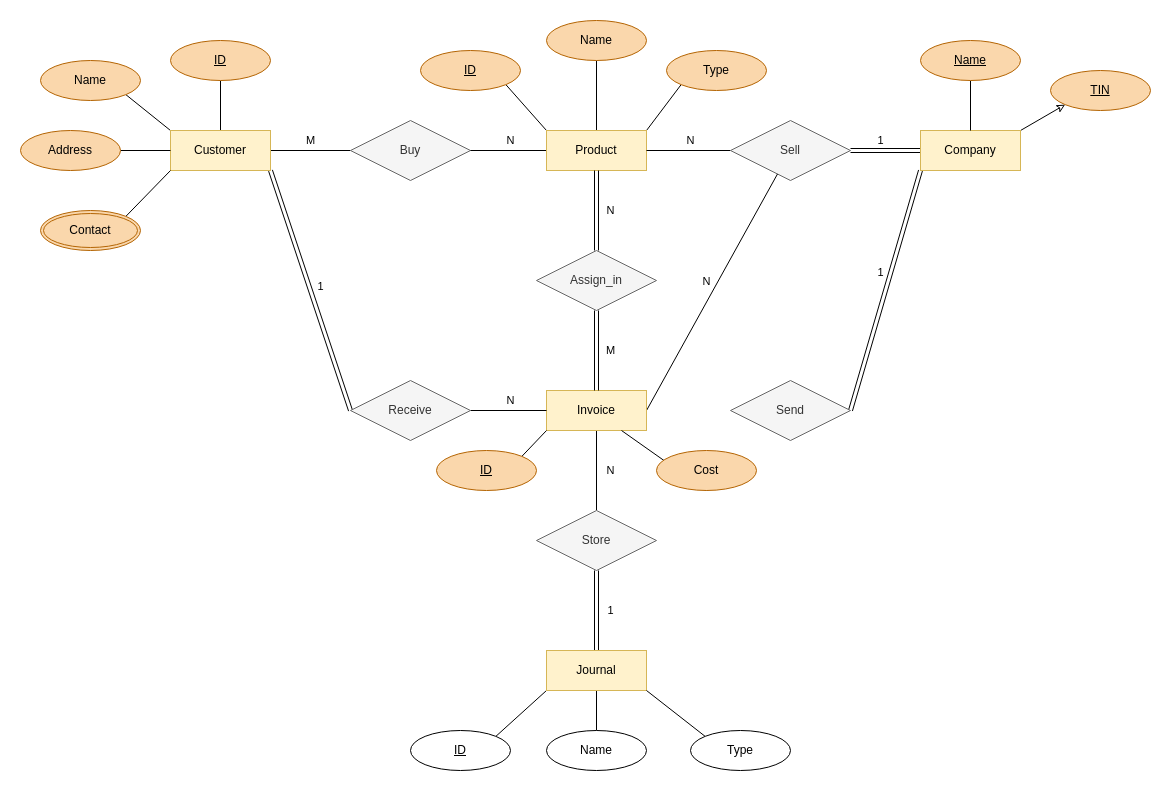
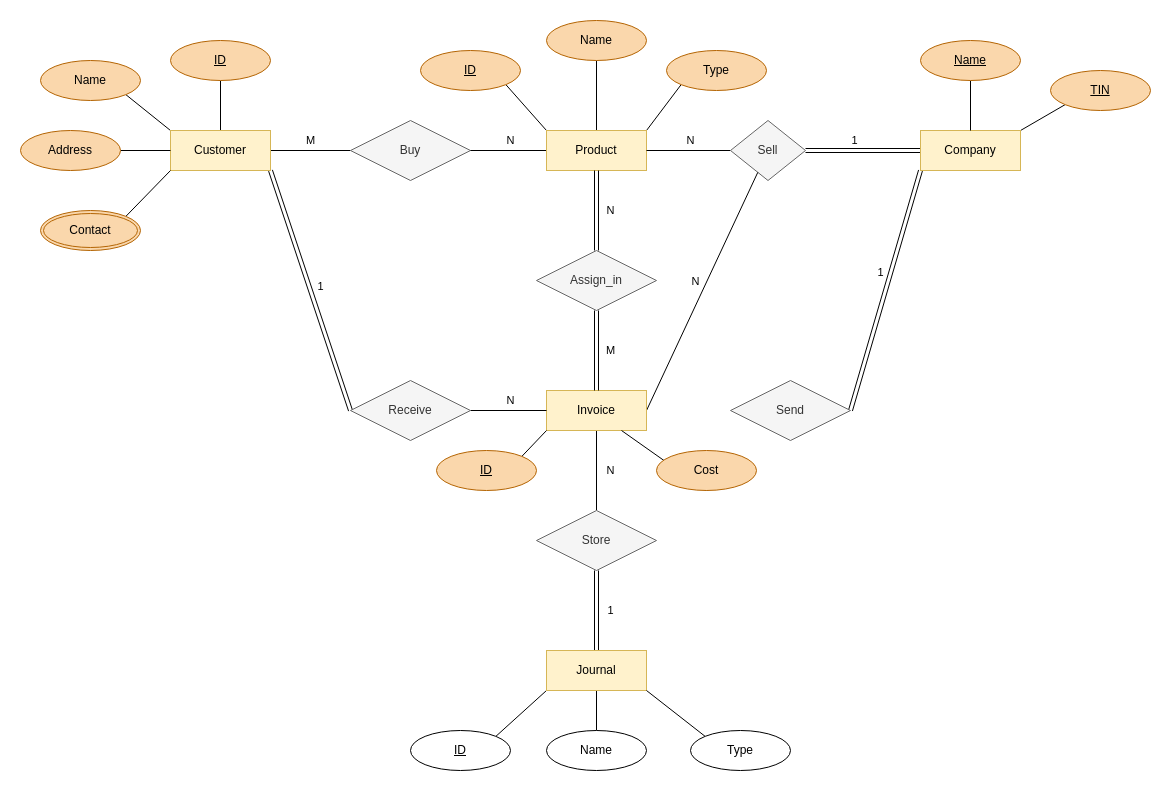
  <mxCell id="0" />
  <mxCell id="1" parent="0" />
  <mxCell id="2" style="edgeStyle=none;rounded=0;orthogonalLoop=1;jettySize=auto;html=1;entryX=0.5;entryY=1;entryDx=0;entryDy=0;endArrow=none;endFill=0;strokeColor=#000000;" parent="1" source="6" target="9" edge="1"><mxGeometry relative="1" as="geometry" /></mxCell>
  <mxCell id="3" style="edgeStyle=none;rounded=0;orthogonalLoop=1;jettySize=auto;html=1;exitX=0;exitY=0;exitDx=0;exitDy=0;entryX=1;entryY=1;entryDx=0;entryDy=0;endArrow=none;endFill=0;strokeColor=#000000;" parent="1" source="6" target="10" edge="1"><mxGeometry relative="1" as="geometry" /></mxCell>
  <mxCell id="4" value="M" style="edgeStyle=none;rounded=0;orthogonalLoop=1;jettySize=auto;html=1;exitX=1;exitY=0.5;exitDx=0;exitDy=0;entryX=0;entryY=0.5;entryDx=0;entryDy=0;endArrow=none;endFill=0;strokeColor=#000000;" parent="1" source="6" target="13" edge="1"><mxGeometry y="10" relative="1" as="geometry"><mxPoint as="offset" /></mxGeometry></mxCell>
  <mxCell id="5" value="1" style="edgeStyle=none;rounded=0;orthogonalLoop=1;jettySize=auto;html=1;exitX=1;exitY=1;exitDx=0;exitDy=0;entryX=0;entryY=0.5;entryDx=0;entryDy=0;endArrow=none;endFill=0;strokeColor=#000000;shape=link;" parent="1" source="6" target="33" edge="1"><mxGeometry x="-0.003" y="11" relative="1" as="geometry"><mxPoint as="offset" /></mxGeometry></mxCell>
  <mxCell id="6" value="Customer" style="whiteSpace=wrap;html=1;align=center;fillColor=#fff2cc;strokeColor=#d6b656;" parent="1" vertex="1"><mxGeometry x="170" y="130" width="100" height="40" as="geometry" /></mxCell>
  <mxCell id="7" style="edgeStyle=none;rounded=0;orthogonalLoop=1;jettySize=auto;html=1;entryX=0;entryY=0.5;entryDx=0;entryDy=0;endArrow=none;endFill=0;strokeColor=#000000;" parent="1" source="8" target="6" edge="1"><mxGeometry relative="1" as="geometry" /></mxCell>
  <mxCell id="8" value="Address" style="ellipse;whiteSpace=wrap;html=1;align=center;fillColor=#fad7ac;strokeColor=#b46504;" parent="1" vertex="1"><mxGeometry x="20" y="130" width="100" height="40" as="geometry" /></mxCell>
  <mxCell id="9" value="ID" style="ellipse;whiteSpace=wrap;html=1;align=center;fontStyle=4;fillColor=#fad7ac;strokeColor=#b46504;" parent="1" vertex="1"><mxGeometry x="170" y="40" width="100" height="40" as="geometry" /></mxCell>
  <mxCell id="10" value="Name" style="ellipse;whiteSpace=wrap;html=1;align=center;fillColor=#fad7ac;strokeColor=#b46504;" parent="1" vertex="1"><mxGeometry x="40" y="60" width="100" height="40" as="geometry" /></mxCell>
  <mxCell id="11" style="edgeStyle=none;rounded=0;orthogonalLoop=1;jettySize=auto;html=1;exitX=1;exitY=0;exitDx=0;exitDy=0;entryX=0;entryY=1;entryDx=0;entryDy=0;endArrow=none;endFill=0;strokeColor=#000000;" parent="1" source="12" target="6" edge="1"><mxGeometry relative="1" as="geometry" /></mxCell>
  <mxCell id="12" value="Contact" style="ellipse;shape=doubleEllipse;margin=3;whiteSpace=wrap;html=1;align=center;fillColor=#fad7ac;strokeColor=#b46504;" parent="1" vertex="1"><mxGeometry x="40" y="210" width="100" height="40" as="geometry" /></mxCell>
  <mxCell id="13" value="Buy" style="shape=rhombus;perimeter=rhombusPerimeter;whiteSpace=wrap;html=1;align=center;fillColor=#f5f5f5;strokeColor=#666666;fontColor=#333333;" parent="1" vertex="1"><mxGeometry x="350" y="120" width="120" height="60" as="geometry" /></mxCell>
  <mxCell id="14" style="edgeStyle=none;rounded=0;orthogonalLoop=1;jettySize=auto;html=1;exitX=0.5;exitY=0;exitDx=0;exitDy=0;endArrow=none;endFill=0;strokeColor=#000000;" parent="1" source="18" target="24" edge="1"><mxGeometry relative="1" as="geometry" /></mxCell>
  <mxCell id="15" style="edgeStyle=none;rounded=0;orthogonalLoop=1;jettySize=auto;html=1;exitX=1;exitY=0;exitDx=0;exitDy=0;entryX=0;entryY=1;entryDx=0;entryDy=0;endArrow=none;endFill=0;strokeColor=#000000;" parent="1" source="18" target="25" edge="1"><mxGeometry relative="1" as="geometry" /></mxCell>
  <mxCell id="16" style="edgeStyle=none;rounded=0;orthogonalLoop=1;jettySize=auto;html=1;exitX=0;exitY=0;exitDx=0;exitDy=0;entryX=1;entryY=1;entryDx=0;entryDy=0;endArrow=none;endFill=0;strokeColor=#000000;" parent="1" source="18" target="26" edge="1"><mxGeometry relative="1" as="geometry" /></mxCell>
  <mxCell id="17" value="N" style="edgeStyle=none;rounded=0;orthogonalLoop=1;jettySize=auto;html=1;exitX=0;exitY=0.5;exitDx=0;exitDy=0;entryX=1;entryY=0.5;entryDx=0;entryDy=0;endArrow=none;endFill=0;strokeColor=#000000;" parent="1" source="18" target="13" edge="1"><mxGeometry x="-0.053" y="-10" relative="1" as="geometry"><mxPoint as="offset" /></mxGeometry></mxCell>
  <mxCell id="18" value="Product" style="whiteSpace=wrap;html=1;align=center;fillColor=#fff2cc;strokeColor=#d6b656;" parent="1" vertex="1"><mxGeometry x="546" y="130" width="100" height="40" as="geometry" /></mxCell>
  <mxCell id="19" value="N" style="edgeStyle=none;rounded=0;orthogonalLoop=1;jettySize=auto;html=1;exitX=0;exitY=0.5;exitDx=0;exitDy=0;entryX=1;entryY=0.5;entryDx=0;entryDy=0;endArrow=none;endFill=0;strokeColor=#000000;" parent="1" source="21" target="18" edge="1"><mxGeometry x="-0.048" y="-10" relative="1" as="geometry"><mxPoint as="offset" /></mxGeometry></mxCell>
  <mxCell id="20" value="1" style="edgeStyle=none;rounded=0;orthogonalLoop=1;jettySize=auto;html=1;exitX=1;exitY=0.5;exitDx=0;exitDy=0;entryX=0;entryY=0.5;entryDx=0;entryDy=0;endArrow=none;endFill=0;strokeColor=#000000;shape=link;" parent="1" source="21" target="23" edge="1"><mxGeometry x="-0.143" y="10" relative="1" as="geometry"><mxPoint as="offset" /></mxGeometry></mxCell>
- <mxCell id="21" value="Sell" style="shape=rhombus;perimeter=rhombusPerimeter;whiteSpace=wrap;html=1;align=center;fillColor=#f5f5f5;strokeColor=#666666;fontColor=#333333;" parent="1" vertex="1"><mxGeometry x="730" y="120" width="120" height="60" as="geometry" /></mxCell>
- <mxCell id="22" style="rounded=0;orthogonalLoop=1;jettySize=auto;html=1;exitX=1;exitY=0;exitDx=0;exitDy=0;entryX=0;entryY=1;entryDx=0;entryDy=0;endArrow=classic;endFill=0;" edge="1" parent="1" source="23" target="36"><mxGeometry relative="1" as="geometry" /></mxCell>
+ <mxCell id="21" value="Sell" style="shape=rhombus;perimeter=rhombusPerimeter;whiteSpace=wrap;html=1;align=center;fillColor=#f5f5f5;strokeColor=#666666;fontColor=#333333;" parent="1" vertex="1"><mxGeometry x="730" y="120" width="75" height="60" as="geometry" /></mxCell>
+ <mxCell id="22" style="rounded=0;orthogonalLoop=1;jettySize=auto;html=1;exitX=1;exitY=0;exitDx=0;exitDy=0;entryX=0;entryY=1;entryDx=0;entryDy=0;endArrow=none;endFill=0;" edge="1" parent="1" source="23" target="36"><mxGeometry relative="1" as="geometry" /></mxCell>
  <mxCell id="23" value="Company" style="whiteSpace=wrap;html=1;align=center;fillColor=#fff2cc;strokeColor=#d6b656;" parent="1" vertex="1"><mxGeometry x="920" y="130" width="100" height="40" as="geometry" /></mxCell>
  <mxCell id="24" value="Name" style="ellipse;whiteSpace=wrap;html=1;align=center;fillColor=#fad7ac;strokeColor=#b46504;" parent="1" vertex="1"><mxGeometry x="546" y="20" width="100" height="40" as="geometry" /></mxCell>
  <mxCell id="25" value="Type" style="ellipse;whiteSpace=wrap;html=1;align=center;fillColor=#fad7ac;strokeColor=#b46504;" parent="1" vertex="1"><mxGeometry x="666" y="50" width="100" height="40" as="geometry" /></mxCell>
  <mxCell id="26" value="ID" style="ellipse;whiteSpace=wrap;html=1;align=center;fontStyle=4;fillColor=#fad7ac;strokeColor=#b46504;" parent="1" vertex="1"><mxGeometry x="420" y="50" width="100" height="40" as="geometry" /></mxCell>
  <mxCell id="27" value="N" style="edgeStyle=none;rounded=0;orthogonalLoop=1;jettySize=auto;html=1;exitX=1;exitY=0.5;exitDx=0;exitDy=0;endArrow=none;endFill=0;strokeColor=#000000;" parent="1" source="29" target="21" edge="1"><mxGeometry x="0.048" y="10" relative="1" as="geometry"><mxPoint as="offset" /></mxGeometry></mxCell>
  <mxCell id="28" value="N" style="edgeStyle=none;rounded=0;orthogonalLoop=1;jettySize=auto;html=1;exitX=0.5;exitY=1;exitDx=0;exitDy=0;entryX=0.5;entryY=0;entryDx=0;entryDy=0;endArrow=none;endFill=0;" edge="1" parent="1" source="29" target="37"><mxGeometry y="14" relative="1" as="geometry"><mxPoint as="offset" /></mxGeometry></mxCell>
  <mxCell id="29" value="Invoice" style="whiteSpace=wrap;html=1;align=center;fillColor=#fff2cc;strokeColor=#d6b656;" parent="1" vertex="1"><mxGeometry x="546" y="390" width="100" height="40" as="geometry" /></mxCell>
  <mxCell id="30" value="1" style="edgeStyle=none;rounded=0;orthogonalLoop=1;jettySize=auto;html=1;exitX=1;exitY=0.5;exitDx=0;exitDy=0;entryX=0;entryY=1;entryDx=0;entryDy=0;endArrow=none;endFill=0;strokeColor=#000000;shape=link;" parent="1" source="31" target="23" edge="1"><mxGeometry x="0.13" y="10" relative="1" as="geometry"><mxPoint as="offset" /></mxGeometry></mxCell>
  <mxCell id="31" value="Send" style="shape=rhombus;perimeter=rhombusPerimeter;whiteSpace=wrap;html=1;align=center;fillColor=#f5f5f5;strokeColor=#666666;fontColor=#333333;" parent="1" vertex="1"><mxGeometry x="730" y="380" width="120" height="60" as="geometry" /></mxCell>
  <mxCell id="32" value="N" style="edgeStyle=none;rounded=0;orthogonalLoop=1;jettySize=auto;html=1;exitX=1;exitY=0.5;exitDx=0;exitDy=0;entryX=0;entryY=0.5;entryDx=0;entryDy=0;endArrow=none;endFill=0;strokeColor=#000000;" parent="1" source="33" target="29" edge="1"><mxGeometry x="0.053" y="10" relative="1" as="geometry"><mxPoint as="offset" /></mxGeometry></mxCell>
  <mxCell id="33" value="Receive" style="shape=rhombus;perimeter=rhombusPerimeter;whiteSpace=wrap;html=1;align=center;fillColor=#f5f5f5;strokeColor=#666666;fontColor=#333333;" parent="1" vertex="1"><mxGeometry x="350" y="380" width="120" height="60" as="geometry" /></mxCell>
  <mxCell id="34" style="edgeStyle=orthogonalEdgeStyle;rounded=0;orthogonalLoop=1;jettySize=auto;html=1;exitX=0.5;exitY=1;exitDx=0;exitDy=0;entryX=0.5;entryY=0;entryDx=0;entryDy=0;endArrow=none;endFill=0;" edge="1" parent="1" source="35" target="23"><mxGeometry relative="1" as="geometry" /></mxCell>
  <mxCell id="35" value="Name" style="ellipse;whiteSpace=wrap;html=1;align=center;fontStyle=4;fillColor=#fad7ac;strokeColor=#b46504;" vertex="1" parent="1"><mxGeometry x="920" y="40" width="100" height="40" as="geometry" /></mxCell>
  <mxCell id="36" value="TIN" style="ellipse;whiteSpace=wrap;html=1;align=center;fontStyle=4;fillColor=#fad7ac;strokeColor=#b46504;" vertex="1" parent="1"><mxGeometry x="1050" y="70" width="100" height="40" as="geometry" /></mxCell>
  <mxCell id="37" value="Store" style="shape=rhombus;perimeter=rhombusPerimeter;whiteSpace=wrap;html=1;align=center;fillColor=#f5f5f5;strokeColor=#666666;fontColor=#333333;" vertex="1" parent="1"><mxGeometry x="536" y="510" width="120" height="60" as="geometry" /></mxCell>
  <mxCell id="38" style="edgeStyle=none;rounded=0;orthogonalLoop=1;jettySize=auto;html=1;exitX=1;exitY=0;exitDx=0;exitDy=0;entryX=0;entryY=1;entryDx=0;entryDy=0;endArrow=none;endFill=0;" edge="1" parent="1" source="39" target="43"><mxGeometry relative="1" as="geometry" /></mxCell>
  <mxCell id="39" value="ID" style="ellipse;whiteSpace=wrap;html=1;align=center;fontStyle=4;" vertex="1" parent="1"><mxGeometry x="410" y="730" width="100" height="40" as="geometry" /></mxCell>
  <mxCell id="40" style="edgeStyle=none;rounded=0;orthogonalLoop=1;jettySize=auto;html=1;exitX=0.5;exitY=0;exitDx=0;exitDy=0;entryX=0.5;entryY=1;entryDx=0;entryDy=0;endArrow=none;endFill=0;" edge="1" parent="1" source="41" target="43"><mxGeometry relative="1" as="geometry" /></mxCell>
  <mxCell id="41" value="Name" style="ellipse;whiteSpace=wrap;html=1;align=center;" vertex="1" parent="1"><mxGeometry x="546" y="730" width="100" height="40" as="geometry" /></mxCell>
  <mxCell id="42" value="1" style="edgeStyle=none;rounded=0;orthogonalLoop=1;jettySize=auto;html=1;exitX=0.5;exitY=0;exitDx=0;exitDy=0;entryX=0.5;entryY=1;entryDx=0;entryDy=0;endArrow=none;endFill=0;shape=link;" edge="1" parent="1" source="43" target="37"><mxGeometry y="-14" relative="1" as="geometry"><Array as="points" /><mxPoint as="offset" /></mxGeometry></mxCell>
  <mxCell id="43" value="Journal" style="whiteSpace=wrap;html=1;align=center;fillColor=#fff2cc;strokeColor=#d6b656;" vertex="1" parent="1"><mxGeometry x="546" y="650" width="100" height="40" as="geometry" /></mxCell>
  <mxCell id="44" style="edgeStyle=none;rounded=0;orthogonalLoop=1;jettySize=auto;html=1;exitX=0;exitY=0;exitDx=0;exitDy=0;entryX=1;entryY=1;entryDx=0;entryDy=0;endArrow=none;endFill=0;" edge="1" parent="1" source="45" target="43"><mxGeometry relative="1" as="geometry" /></mxCell>
  <mxCell id="45" value="Type" style="ellipse;whiteSpace=wrap;html=1;align=center;" vertex="1" parent="1"><mxGeometry x="690" y="730" width="100" height="40" as="geometry" /></mxCell>
  <mxCell id="46" style="edgeStyle=none;rounded=0;orthogonalLoop=1;jettySize=auto;html=1;exitX=1;exitY=0;exitDx=0;exitDy=0;entryX=0;entryY=1;entryDx=0;entryDy=0;endArrow=none;endFill=0;" edge="1" parent="1" source="47" target="29"><mxGeometry relative="1" as="geometry" /></mxCell>
  <mxCell id="47" value="ID" style="ellipse;whiteSpace=wrap;html=1;align=center;fontStyle=4;fillColor=#fad7ac;strokeColor=#b46504;" vertex="1" parent="1"><mxGeometry x="436" y="450" width="100" height="40" as="geometry" /></mxCell>
  <mxCell id="48" style="edgeStyle=none;rounded=0;orthogonalLoop=1;jettySize=auto;html=1;exitX=0.5;exitY=1;exitDx=0;exitDy=0;entryX=0.75;entryY=1;entryDx=0;entryDy=0;endArrow=none;endFill=0;" edge="1" parent="1" source="49" target="29"><mxGeometry relative="1" as="geometry" /></mxCell>
  <mxCell id="49" value="Cost" style="ellipse;whiteSpace=wrap;html=1;align=center;fillColor=#fad7ac;strokeColor=#b46504;" vertex="1" parent="1"><mxGeometry x="656" y="450" width="100" height="40" as="geometry" /></mxCell>
  <mxCell id="50" value="N" style="edgeStyle=orthogonalEdgeStyle;rounded=0;orthogonalLoop=1;jettySize=auto;html=1;entryX=0.5;entryY=1;entryDx=0;entryDy=0;endArrow=none;endFill=0;shape=link;" edge="1" parent="1" source="52" target="18"><mxGeometry y="-14" relative="1" as="geometry"><mxPoint as="offset" /></mxGeometry></mxCell>
  <mxCell id="51" value="M" style="edgeStyle=orthogonalEdgeStyle;rounded=0;orthogonalLoop=1;jettySize=auto;html=1;entryX=0.5;entryY=0;entryDx=0;entryDy=0;endArrow=none;endFill=0;shape=link;" edge="1" parent="1" source="52" target="29"><mxGeometry y="14" relative="1" as="geometry"><mxPoint as="offset" /></mxGeometry></mxCell>
  <mxCell id="52" value="Assign_in" style="shape=rhombus;perimeter=rhombusPerimeter;whiteSpace=wrap;html=1;align=center;fillColor=#f5f5f5;strokeColor=#666666;fontColor=#333333;" vertex="1" parent="1"><mxGeometry x="536" y="250" width="120" height="60" as="geometry" /></mxCell>
